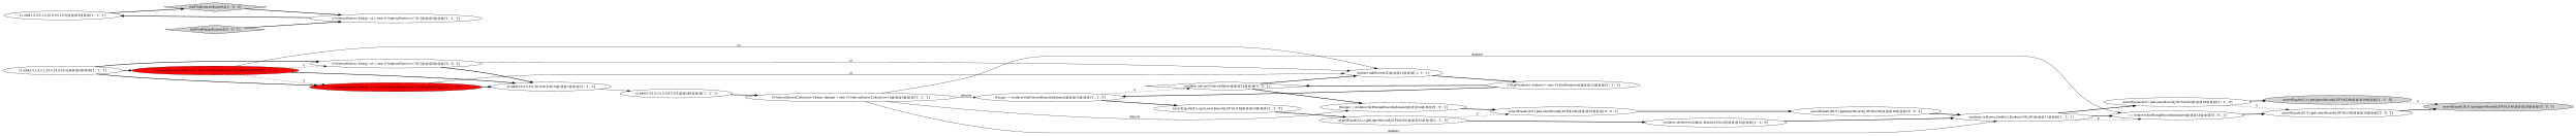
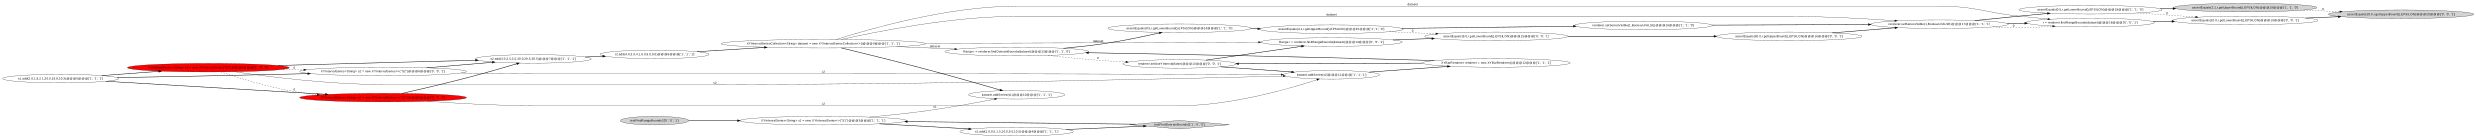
  digraph {
    fontname="Liberation Sans"
    rankdir=LR
    node [fillcolor=white fontname="Liberation Sans" shape=ellipse style=filled]
    edge [fontname="Liberation Sans" style=bold]
    n1 [label="assertEquals(9.0,r.getLowerBound(),EPSILON)@@@15@@@['0', '0', '1']"]
    n2 [label="assertEquals(30.0,r.getUpperBound(),EPSILON)@@@16@@@['0', '0', '1']"]
    n3 [label="renderer.setSeriesVisible(1,Boolean.FALSE)@@@17@@@['1', '1', '1']"]
    n4 [fillcolor=lightgray label="assertEquals(20.0,r.getUpperBound(),EPSILON)@@@20@@@['0', '0', '1']"]
    n5 [label="assertEquals(0.5,r.getLowerBound(),EPSILON)@@@18@@@['1', '1', '0']"]
    n6 [fillcolor=lightgray label="assertEquals(2.1,r.getUpperBound(),EPSILON)@@@19@@@['1', '1', '0']"]
    n7 [label="assertEquals(10.0,r.getLowerBound(),EPSILON)@@@19@@@['0', '0', '1']"]
    n8 [label="Range r = renderer.findRangeBounds(dataset)@@@14@@@['0', '0', '1']"]
    n9 [label="s1.add(1.0,0.5,1.5,10.0,9.5,10.5)@@@4@@@['1', '1', '1']"]
    n10 [fillcolor=lightgray label="testFindDomainBounds2['1', '0', '0']" shape=diamond]
    n11 [label="s1.add(2.0,1.9,2.1,20.0,19.8,20.3)@@@5@@@['1', '1', '1']"]
    n12 [fillcolor=red label="XYIntervalSeries<String> s2 = new XYIntervalSeries(\"S2\")@@@6@@@['1', '0', '0']"]
    n13 [label="XYIntervalSeries<String> s2 = new XYIntervalSeries<>(\"S2\")@@@6@@@['0', '0', '1']"]
    n14 [fillcolor=red label="XYIntervalSeries<String> s2 = new XYIntervalSeries<>(\"S2\")@@@6@@@['0', '1', '0']"]
    n15 [label="s2.add(3.0,2.5,3.5,30.0,29.5,30.5)@@@7@@@['1', '1', '1']"]
    n16 [label="dataset.addSeries(s2)@@@11@@@['1', '1', '1']"]
    n17 [label="s2.add(4.0,3.9,4.1,9.0,9.0,9.0)@@@8@@@['1', '1', '1']"]
    n18 [label="XYBarRenderer renderer = new XYBarRenderer()@@@12@@@['1', '1', '1']"]
    n19 [label="XYIntervalSeries<String> s1 = new XYIntervalSeries<>(\"S1\")@@@3@@@['1', '1', '1']"]
+   n20 [label="dataset.addSeries(s1)@@@10@@@['1', '1', '1']"]
    n21 [label="Range r = renderer.findDomainBounds(dataset)@@@13@@@['1', '1', '0']"]
    n22 [label="assertEquals(0.5,r.getLowerBound(),EPSILON)@@@14@@@['1', '1', '0']"]
-   n23 [label="renderer.setUseYInterval(false)@@@13@@@['0', '0', '1']" shape=diamond]
+   n23 [label="renderer.setUseYInterval(false)@@@13@@@['0', '0', '1']"]
    n24 [label="assertEquals(4.1,r.getUpperBound(),EPSILON)@@@15@@@['1', '1', '0']"]
    n25 [label="r = renderer.findRangeBounds(dataset)@@@18@@@['0', '0', '1']"]
    n26 [label="renderer.setSeriesVisible(1,Boolean.FALSE)@@@16@@@['1', '1', '0']"]
    n27 [label="XYIntervalSeriesCollection<String> dataset = new XYIntervalSeriesCollection<>()@@@9@@@['1', '1', '1']"]
-   n28 [fillcolor=lightgray label="testFindRangeBounds2['0', '0', '1']" shape=diamond]
+   n28 [fillcolor=lightgray label="testFindRangeBounds2['0', '0', '1']"]
    n1 -> n2
    n2 -> n3
    n3 -> n5
    n3 -> n25 [label=0 style=dashed]
    n3 -> n25
    n5 -> n6
    n5 -> n7 [label=0 style=dashed]
    n6 -> n4 [label=0 style=dashed]
    n7 -> n4
    n8 -> n1
    n9 -> n10
    n10 -> n19
    n11 -> n12
    n11 -> n13
    n11 -> n14
    n12 -> n13 [label=0 style=dashed]
    n12 -> n14 [label=0 style=dashed]
    n12 -> n15
    n12 -> n16 [label=s2 style=solid]
    n13 -> n15
    n13 -> n16 [label=s2 style=solid]
    n14 -> n15
    n14 -> n16 [label=s2 style=solid]
-   n15 -> n17 [style=solid]
+   n15 -> n17
    n16 -> n18
    n17 -> n27
    n18 -> n21
    n18 -> n23
    n19 -> n9
+   n19 -> n20 [label=s1 style=solid]
    n21 -> n22
    n21 -> n23 [label=0 style=dashed]
    n22 -> n24
    n23 -> n8
    n23 -> n16
    n24 -> n1 [label=0 style=dashed]
    n24 -> n26
    n25 -> n7
    n26 -> n3
    n27 -> n3 [label=dataset style=solid]
    n27 -> n8 [label=dataset style=solid]
+   n27 -> n20
    n27 -> n21 [label=dataset style=solid]
    n27 -> n25 [label=dataset style=solid]
    n28 -> n19
  }
